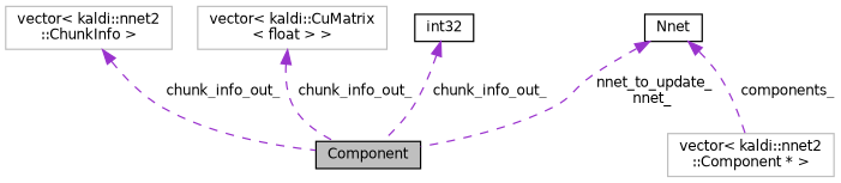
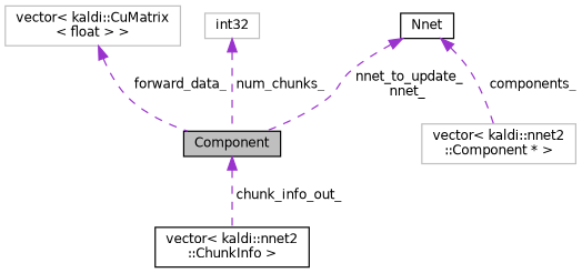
  digraph {
    node [color=grey75 fillcolor=white fontname=Helvetica fontsize=10 shape=record style=filled]
    edge [color=darkorchid3 dir=back fontname=Helvetica fontsize=10 labelfontname=Helvetica labelfontsize=10 style=dashed]
    n1 [color=black fillcolor=grey75 fontcolor=black height=0.2 label=Component width=0.4]
-   n2 [height=0.2 label="vector\< kaldi::nnet2\l::ChunkInfo \>" width=0.4]
+   n2 [color=black height=0.2 label="vector\< kaldi::nnet2\l::ChunkInfo \>" width=0.4]
    n3 [height=0.2 label="vector\< kaldi::CuMatrix\l\< float \> \>" width=0.4]
-   n4 [color=black height=0.2 label=int32 width=0.4]
+   n4 [height=0.2 label=int32 width=0.4]
    n5 [color=black height=0.2 label=Nnet width=0.4]
    n6 [height=0.2 label="vector\< kaldi::nnet2\l::Component * \>" width=0.4]
-   n2 -> n1 [label=" chunk_info_out_"]
-   n3 -> n1 [label=" chunk_info_out_"]
-   n4 -> n1 [label=" chunk_info_out_"]
+   n1 -> n2 [label=" chunk_info_out_"]
+   n3 -> n1 [label=" forward_data_"]
+   n4 -> n1 [label=" num_chunks_"]
    n5 -> n1 [label=" nnet_to_update_\nnnet_"]
    n5 -> n6 [label=" components_"]
  }
